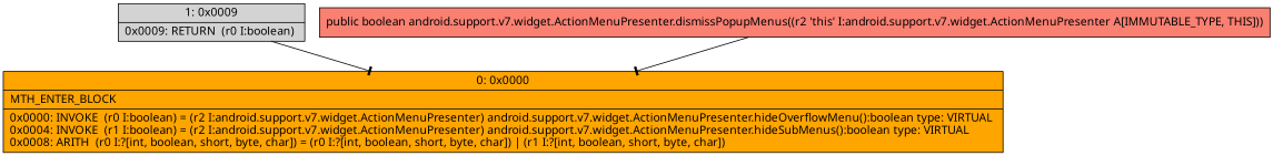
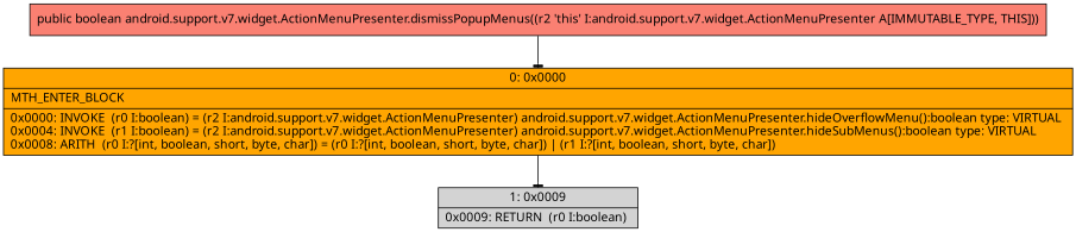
  digraph {
    fontname="Noto Sans"
    node [shape=record style=filled fontname="Noto Sans"]
    edge [arrowhead=tee fontname="Noto Sans"]
    n1 [label="{0\:\ 0x0000|MTH_ENTER_BLOCK\l|0x0000: INVOKE  (r0 I:boolean) = (r2 I:android.support.v7.widget.ActionMenuPresenter) android.support.v7.widget.ActionMenuPresenter.hideOverflowMenu():boolean type: VIRTUAL \l0x0004: INVOKE  (r1 I:boolean) = (r2 I:android.support.v7.widget.ActionMenuPresenter) android.support.v7.widget.ActionMenuPresenter.hideSubMenus():boolean type: VIRTUAL \l0x0008: ARITH  (r0 I:?[int, boolean, short, byte, char]) = (r0 I:?[int, boolean, short, byte, char]) \| (r1 I:?[int, boolean, short, byte, char]) \l}" fillcolor=orange]
    n2 [label="{1\:\ 0x0009|0x0009: RETURN  (r0 I:boolean) \l}" fillcolor=lightgrey]
    n3 [label="{public boolean android.support.v7.widget.ActionMenuPresenter.dismissPopupMenus((r2 'this' I:android.support.v7.widget.ActionMenuPresenter A[IMMUTABLE_TYPE, THIS])) }" fillcolor=salmon]
-   n2 -> n1
+   n1 -> n2
    n3 -> n1
  }
